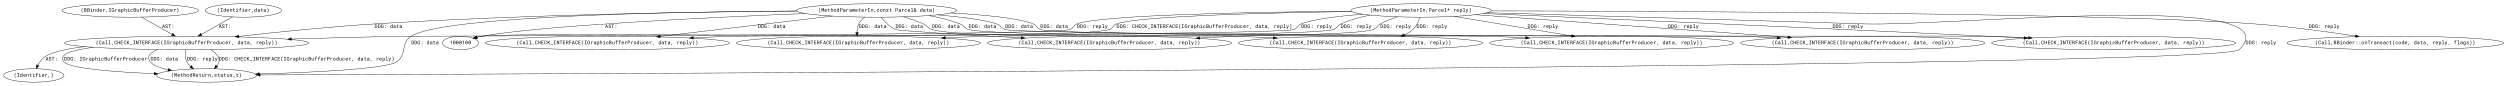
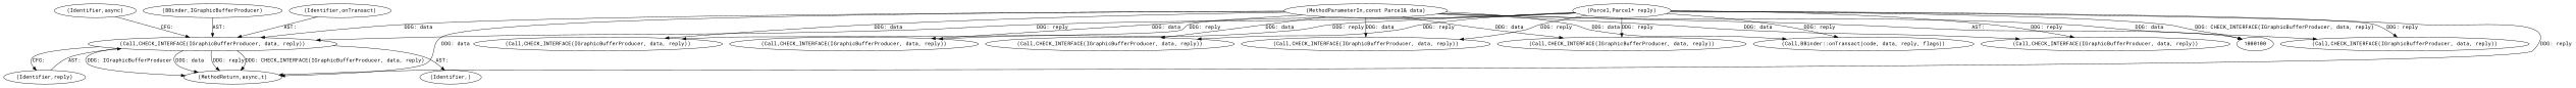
  digraph {
    fontname="Roboto Mono"
    node [fontname="Roboto Mono"]
    edge [fontname="Roboto Mono"]
    n1 [label="(Call,CHECK_INTERFACE(IGraphicBufferProducer, data, reply))"]
    n2 [label="(Identifier,)"]
-   n4 [label="(MethodReturn,status_t)"]
+   n3 [label="(Identifier,reply)"]
+   n4 [label="(MethodReturn,async_t)"]
    n5 [label="(MethodParameterIn,const Parcel& data)"]
    n6 [label="(Call,CHECK_INTERFACE(IGraphicBufferProducer, data, reply))"]
    n7 [label="(Call,BBinder::onTransact(code, data, reply, flags))"]
    n8 [label="(Call,CHECK_INTERFACE(IGraphicBufferProducer, data, reply))"]
    n9 [label="(Call,CHECK_INTERFACE(IGraphicBufferProducer, data, reply))"]
    n10 [label="(Call,CHECK_INTERFACE(IGraphicBufferProducer, data, reply))"]
    n11 [label="(Call,CHECK_INTERFACE(IGraphicBufferProducer, data, reply))"]
    n12 [label="(Call,CHECK_INTERFACE(IGraphicBufferProducer, data, reply))"]
    n13 [label="(Call,CHECK_INTERFACE(IGraphicBufferProducer, data, reply))"]
    1000100
-   n15 [label="(MethodParameterIn,Parcel* reply)"]
+   n15 [label="(Parcel,Parcel* reply)"]
    n16 [label="(BBinder,IGraphicBufferProducer)"]
-   n17 [label="(Identifier,data)"]
+   n17 [label="(Identifier,onTransact)"]
+   n18 [label="(Identifier,async)"]
    n1 -> n2 [label="AST: "]
+   n1 -> n3 [label="CFG: "]
    n1 -> n4 [label="DDG: data"]
    n1 -> n4 [label="DDG: reply"]
    n1 -> n4 [label="DDG: CHECK_INTERFACE(IGraphicBufferProducer, data, reply)"]
    n1 -> n4 [label="DDG: IGraphicBufferProducer"]
+   n3 -> n1 [label="AST: "]
    n5 -> n1 [label="DDG: data"]
    n5 -> n4 [label="DDG: data"]
    n5 -> n6 [label="DDG: data"]
+   n5 -> n7 [label="DDG: data"]
    n5 -> n8 [label="DDG: data"]
    n5 -> n9 [label="DDG: data"]
    n5 -> n10 [label="DDG: data"]
    n5 -> n11 [label="DDG: data"]
    n5 -> n12 [label="DDG: data"]
    n5 -> n13 [label="DDG: data"]
    n5 -> 1000100 [label="AST: "]
    n15 -> n1 [label="DDG: reply"]
    n15 -> n4 [label="DDG: reply"]
    n15 -> n6 [label="DDG: reply"]
    n15 -> n7 [label="DDG: reply"]
    n15 -> n8 [label="DDG: reply"]
    n15 -> n9 [label="DDG: reply"]
    n15 -> n10 [label="DDG: reply"]
    n15 -> n11 [label="DDG: reply"]
    n15 -> n12 [label="DDG: reply"]
    n15 -> n13 [label="DDG: reply"]
    n15 -> 1000100 [label="DDG: CHECK_INTERFACE(IGraphicBufferProducer, data, reply)"]
    n16 -> n1 [label="AST: "]
    n17 -> n1 [label="AST: "]
+   n18 -> n1 [label="CFG: "]
  }
